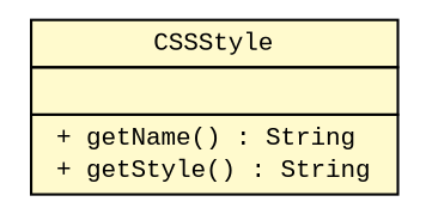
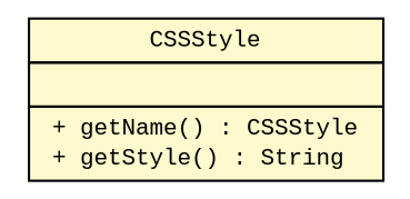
  digraph {
    nodesep=0.25
    ranksep=0.5
    rankdir=LR
    fontname="Liberation Mono"
-   n1 [fontcolor=black fontname="Liberation Mono" fontsize=10.0 label=<<table title="dip.world.variant.data.SymbolPack.CSSStyle" border="0" cellborder="1" cellspacing="0" cellpadding="2" port="p" bgcolor="lemonChiffon" href="./SymbolPack.CSSStyle.html"> 		<tr><td><table border="0" cellspacing="0" cellpadding="1"> <tr><td align="center" balign="center"> CSSStyle </td></tr> 		</table></td></tr> 		<tr><td><table border="0" cellspacing="0" cellpadding="1"> <tr><td align="left" balign="left">  </td></tr> 		</table></td></tr> 		<tr><td><table border="0" cellspacing="0" cellpadding="1"> <tr><td align="left" balign="left"> + getName() : String </td></tr> <tr><td align="left" balign="left"> + getStyle() : String </td></tr> 		</table></td></tr> 		</table>> shape=plaintext]
+   n1 [fontcolor=black fontname="Liberation Mono" fontsize=10.0 label=<<table title="dip.world.variant.data.SymbolPack.CSSStyle" border="0" cellborder="1" cellspacing="0" cellpadding="2" port="p" bgcolor="lemonChiffon" href="./SymbolPack.CSSStyle.html"> 		<tr><td><table border="0" cellspacing="0" cellpadding="1"> <tr><td align="center" balign="center"> CSSStyle </td></tr> 		</table></td></tr> 		<tr><td><table border="0" cellspacing="0" cellpadding="1"> <tr><td align="left" balign="left">  </td></tr> 		</table></td></tr> 		<tr><td><table border="0" cellspacing="0" cellpadding="1"> <tr><td align="left" balign="left"> + getName() : CSSStyle </td></tr> <tr><td align="left" balign="left"> + getStyle() : String </td></tr> 		</table></td></tr> 		</table>> shape=plaintext]
  }
